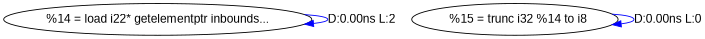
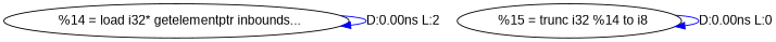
  digraph {
    fontname="Liberation Sans"
    node [fontname="Liberation Sans"]
    edge [color=blue fontname="Liberation Sans"]
-   n1 [label="%14 = load i22* getelementptr inbounds..."]
+   n1 [label="  %14 = load i32* getelementptr inbounds..."]
    n2 [label="  %15 = trunc i32 %14 to i8"]
    n1 -> n1 [label="D:0.00ns L:2"]
    n2 -> n2 [label="D:0.00ns L:0"]
  }
